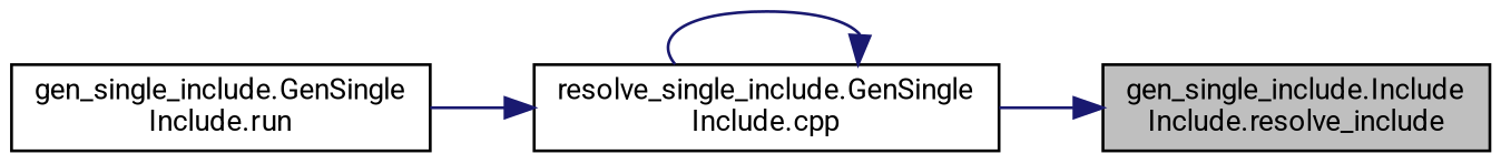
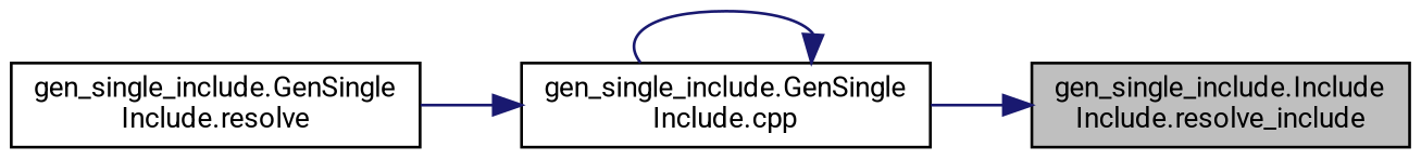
  digraph {
    fontname=Roboto
    rankdir=RL
    node [color=black fillcolor=white fontname=Roboto fontsize=10 shape=record style=filled]
    edge [color=midnightblue dir=back fontname=Roboto fontsize=10 labelfontname=Helvetica labelfontsize=10 style=solid]
    n1 [fillcolor=grey75 fontcolor=black height=0.2 label="gen_single_include.Include\lInclude.resolve_include" width=0.4]
-   n2 [height=0.2 label="resolve_single_include.GenSingle\lInclude.cpp" width=0.4]
-   n3 [height=0.2 label="gen_single_include.GenSingle\lInclude.run" width=0.4]
+   n2 [height=0.2 label="gen_single_include.GenSingle\lInclude.cpp" width=0.4]
+   n3 [height=0.2 label="gen_single_include.GenSingle\lInclude.resolve" width=0.4]
    n1 -> n2
    n2 -> n2
    n2 -> n3
  }
